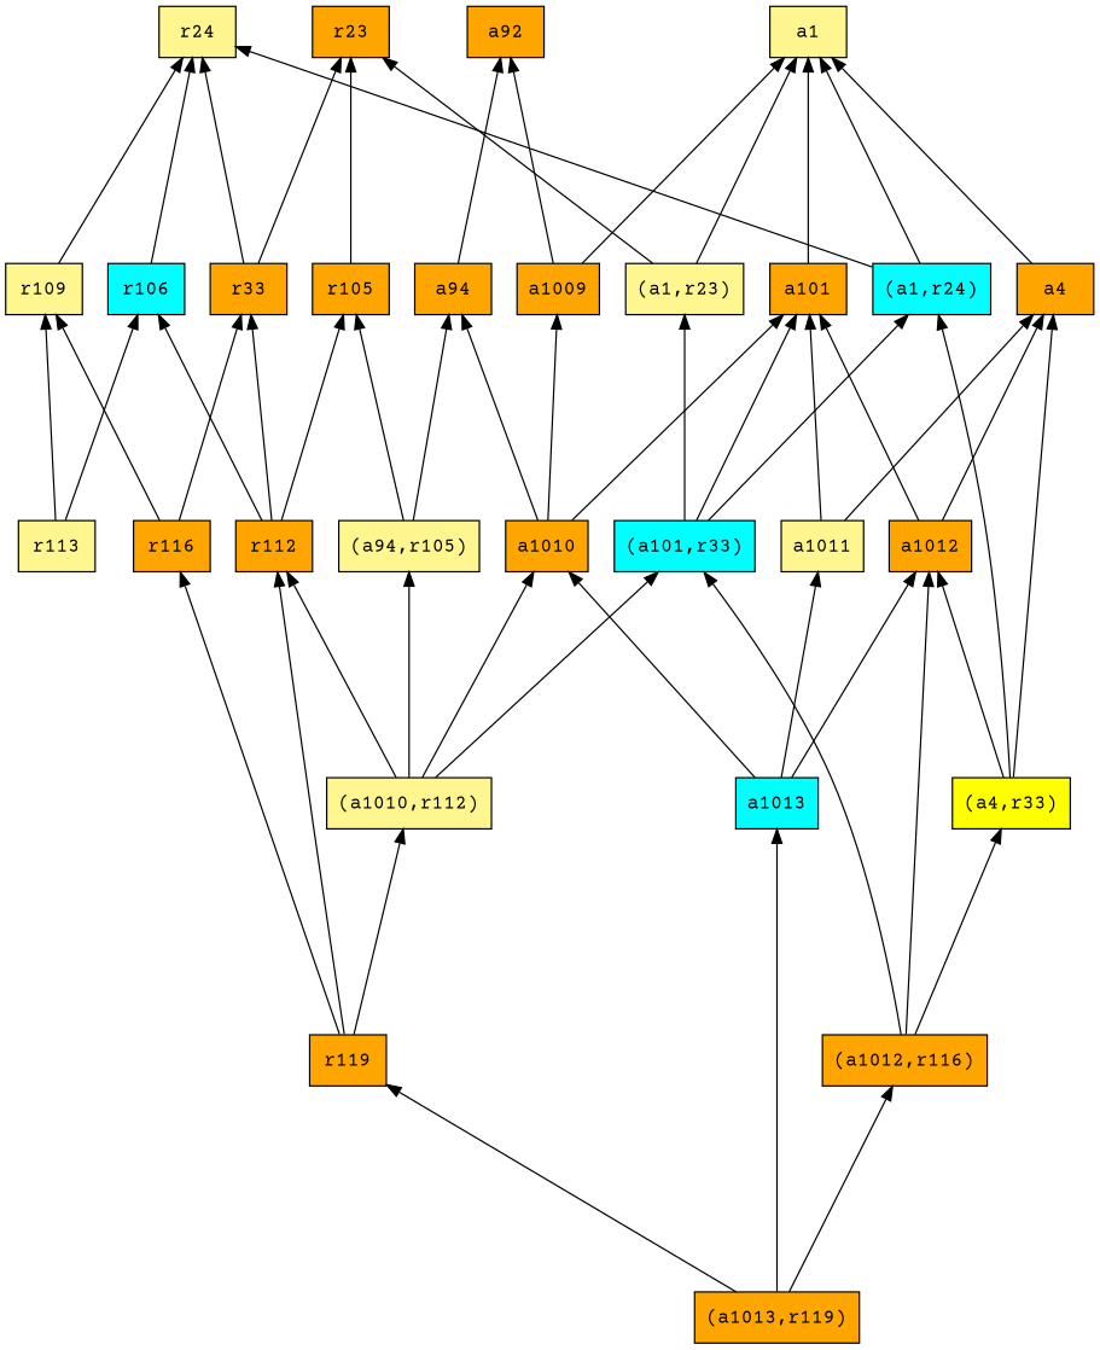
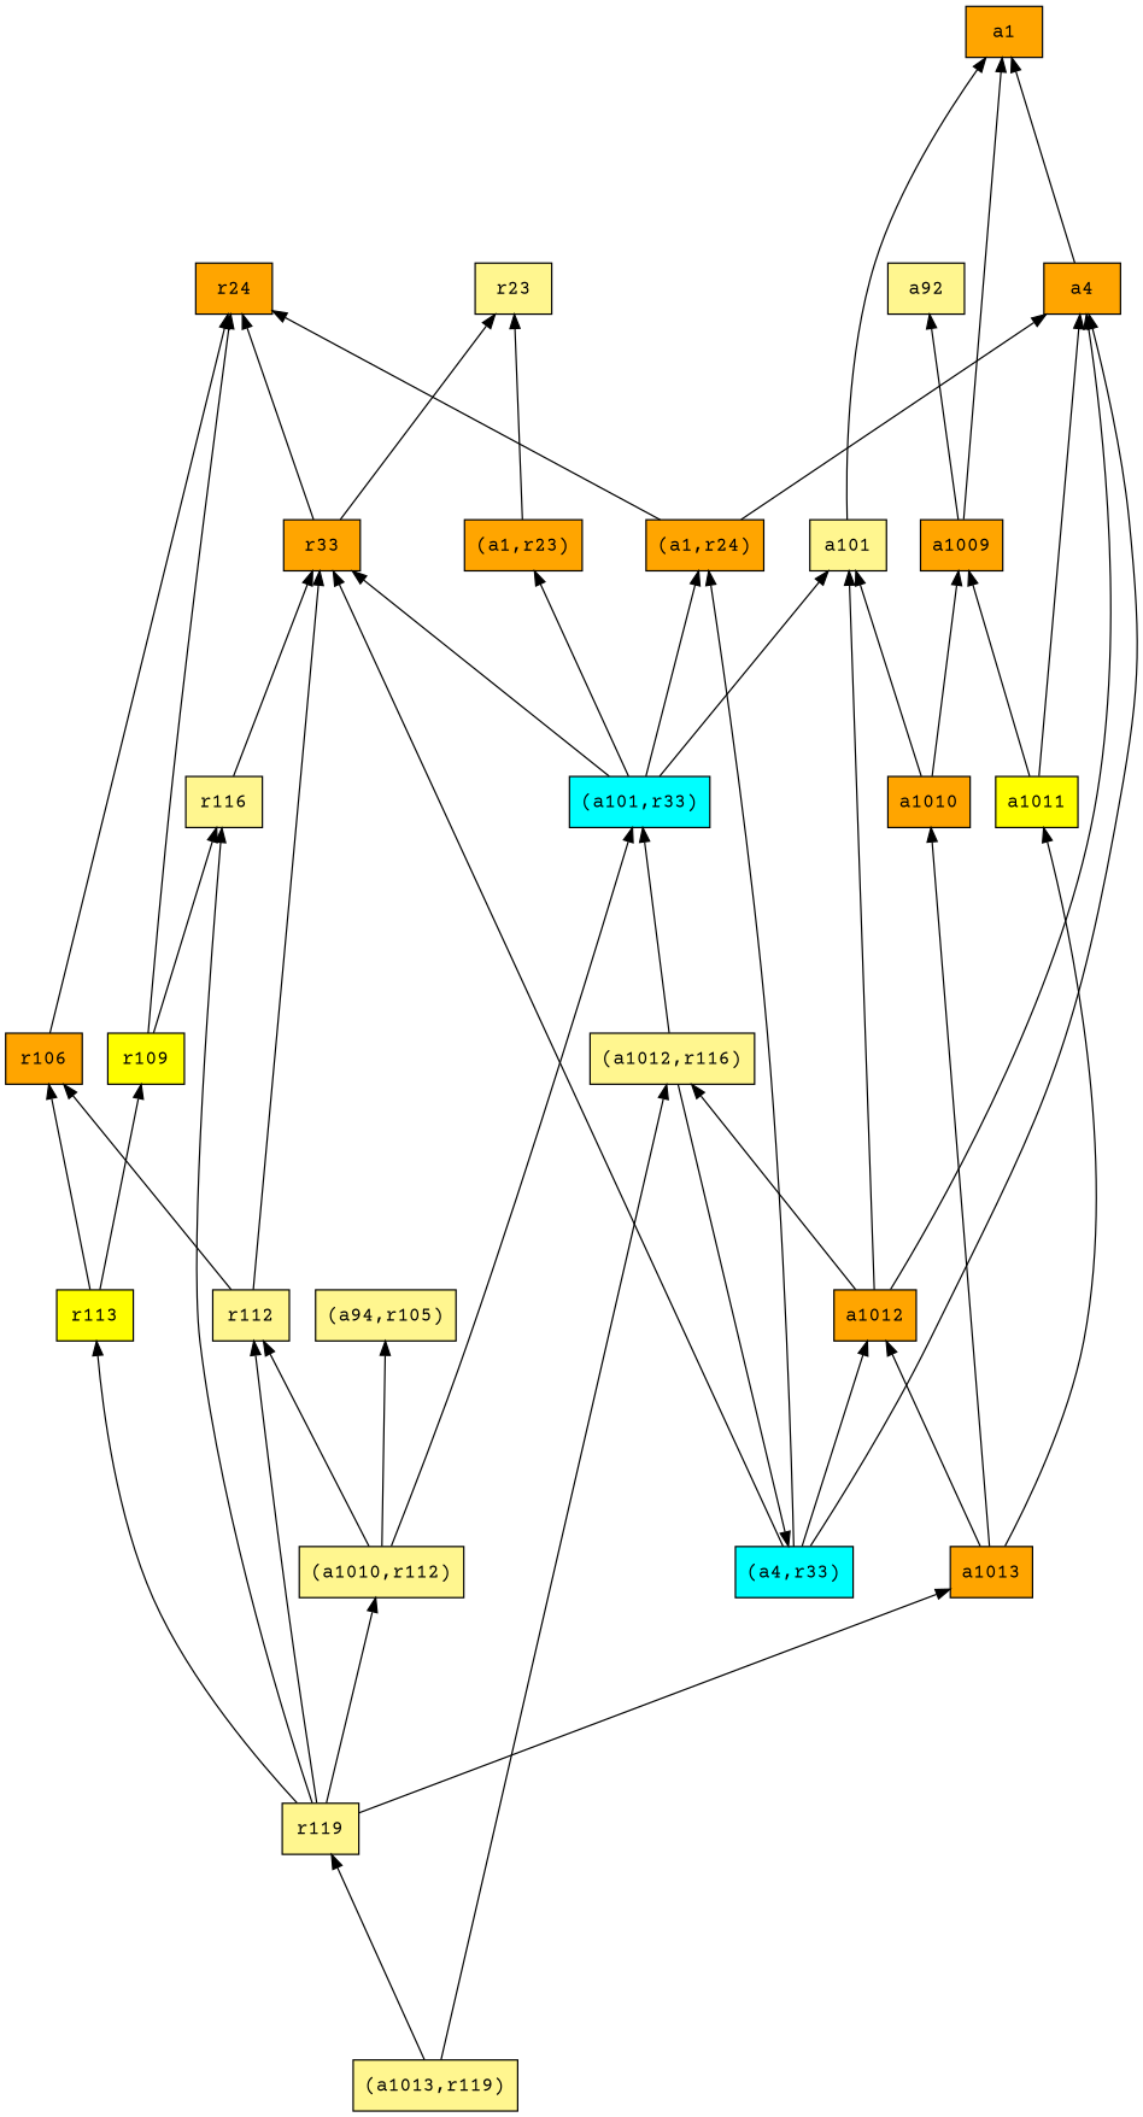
  digraph {
    fontname="Courier Prime"
    rankdir=BT
    ranksep=2.0
    node [fillcolor=orange fontname="Courier Prime" shape=record style=filled]
    edge [fontname="Courier Prime"]
    n1 [label="{a1009}"]
-   n2 [label="{a92}"]
-   n3 [fillcolor=khaki1 label="{a1}"]
-   n4 [fillcolor=cyan label="{r106}"]
-   n5 [fillcolor=khaki1 label="{r24}"]
-   n6 [fillcolor=yellow label="{(a4,r33)}"]
-   n7 [fillcolor=cyan label="{(a1,r24)}"]
+   n2 [fillcolor=khaki1 label="{a92}"]
+   n3 [label="{a1}"]
+   n4 [label="{r106}"]
+   n5 [label="{r24}"]
+   n6 [fillcolor=cyan label="{(a4,r33)}"]
+   n7 [label="{(a1,r24)}"]
    n8 [label="{a4}"]
    n9 [label="{r33}"]
    n10 [label="{a1012}"]
-   n11 [fillcolor=khaki1 label="{(a1,r23)}"]
-   n12 [label="{r23}"]
-   n13 [fillcolor=khaki1 label="{a1011}"]
-   n14 [label="{(a1012,r116)}"]
+   n11 [label="{(a1,r23)}"]
+   n12 [fillcolor=khaki1 label="{r23}"]
+   n13 [fillcolor=yellow label="{a1011}"]
+   n14 [fillcolor=khaki1 label="{(a1012,r116)}"]
    n15 [fillcolor=cyan label="{(a101,r33)}"]
-   n16 [label="{r116}"]
-   n17 [fillcolor=khaki1 label="{r109}"]
-   n18 [label="{a101}"]
+   n16 [fillcolor=khaki1 label="{r116}"]
+   n17 [fillcolor=yellow label="{r109}"]
+   n18 [fillcolor=khaki1 label="{a101}"]
    n19 [fillcolor=khaki1 label="{(a1010,r112)}"]
    n20 [fillcolor=khaki1 label="{(a94,r105)}"]
    n21 [label="{a1010}"]
-   n22 [label="{r112}"]
-   n23 [label="{r105}"]
-   n24 [label="{a94}"]
-   n25 [label="{(a1013,r119)}"]
-   n26 [label="{r119}"]
-   n27 [fillcolor=cyan label="{a1013}"]
-   n28 [fillcolor=khaki1 label="{r113}"]
+   n22 [fillcolor=khaki1 label="{r112}"]
+   n25 [fillcolor=khaki1 label="{(a1013,r119)}"]
+   n26 [fillcolor=khaki1 label="{r119}"]
+   n27 [label="{a1013}"]
+   n28 [fillcolor=yellow label="{r113}"]
    n1 -> n2
    n1 -> n3
    n4 -> n5
    n6 -> n7
    n6 -> n8
+   n6 -> n9
    n6 -> n10
-   n7 -> n3
+   n7 -> n8
    n7 -> n5
    n8 -> n3
    n9 -> n5
    n9 -> n12
    n10 -> n8
    n10 -> n18
-   n11 -> n3
    n11 -> n12
-   n13 -> n18
+   n13 -> n1
    n13 -> n8
    n14 -> n6
-   n14 -> n10
+   n10 -> n14
    n14 -> n15
    n15 -> n7
+   n15 -> n9
    n15 -> n11
    n15 -> n18
    n16 -> n9
-   n16 -> n17
+   n17 -> n16
    n17 -> n5
    n18 -> n3
    n19 -> n15
    n19 -> n20
-   n19 -> n21
    n19 -> n22
-   n20 -> n23
-   n20 -> n24
    n21 -> n1
    n21 -> n18
-   n21 -> n24
    n22 -> n4
    n22 -> n9
-   n22 -> n23
-   n23 -> n12
-   n24 -> n2
    n25 -> n14
    n25 -> n26
-   n25 -> n27
+   n26 -> n27
    n26 -> n16
    n26 -> n19
    n26 -> n22
+   n26 -> n28
    n27 -> n10
    n27 -> n13
    n27 -> n21
    n28 -> n4
    n28 -> n17
  }
